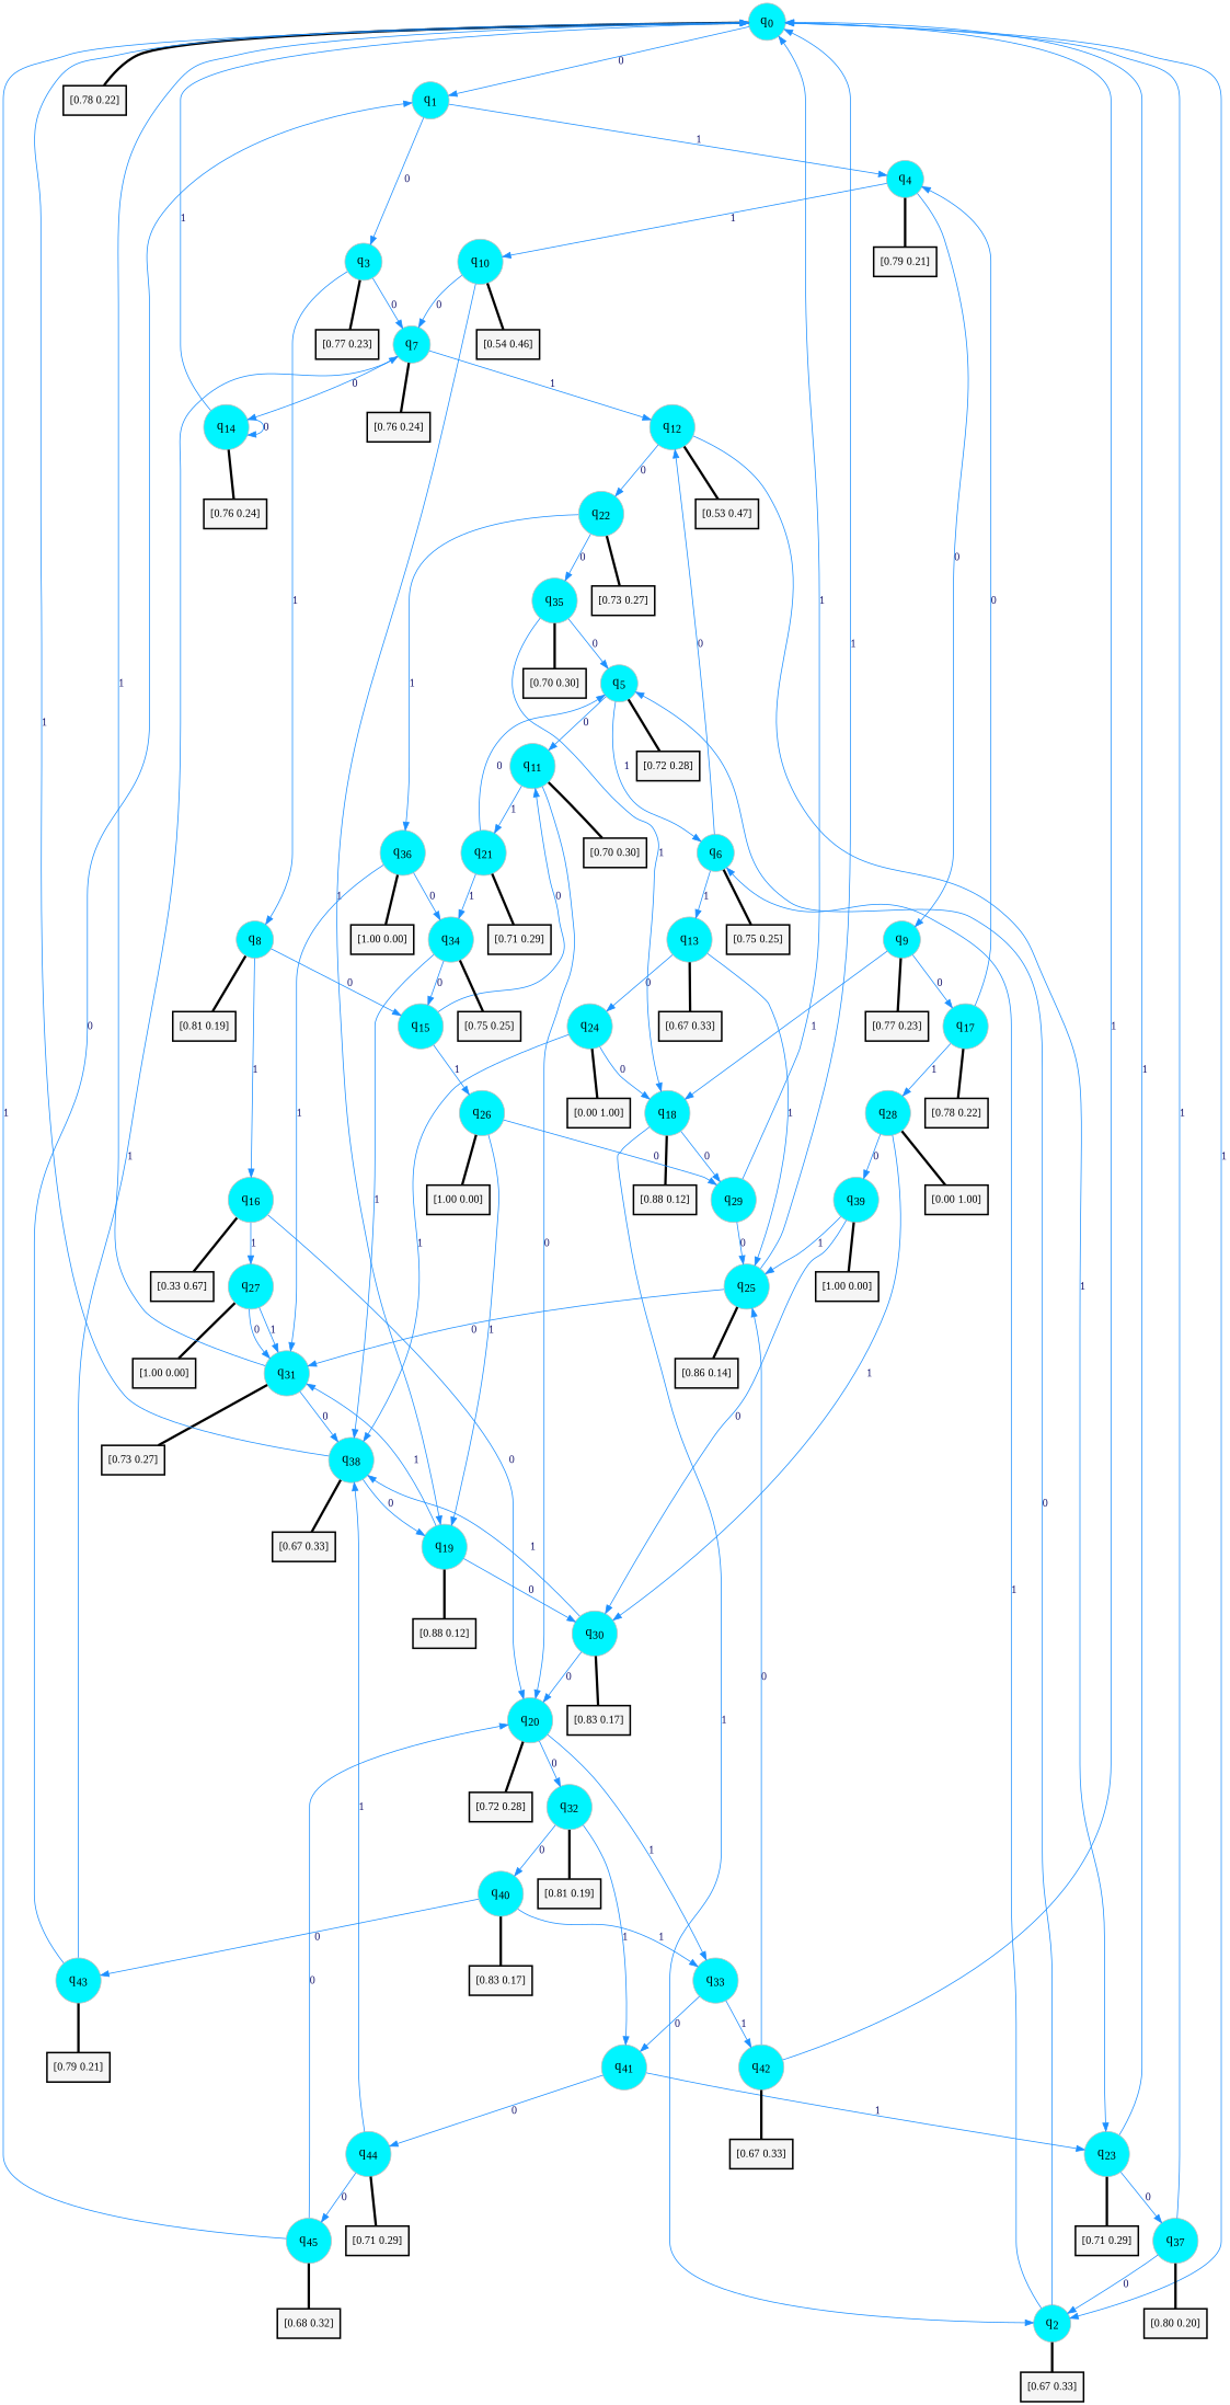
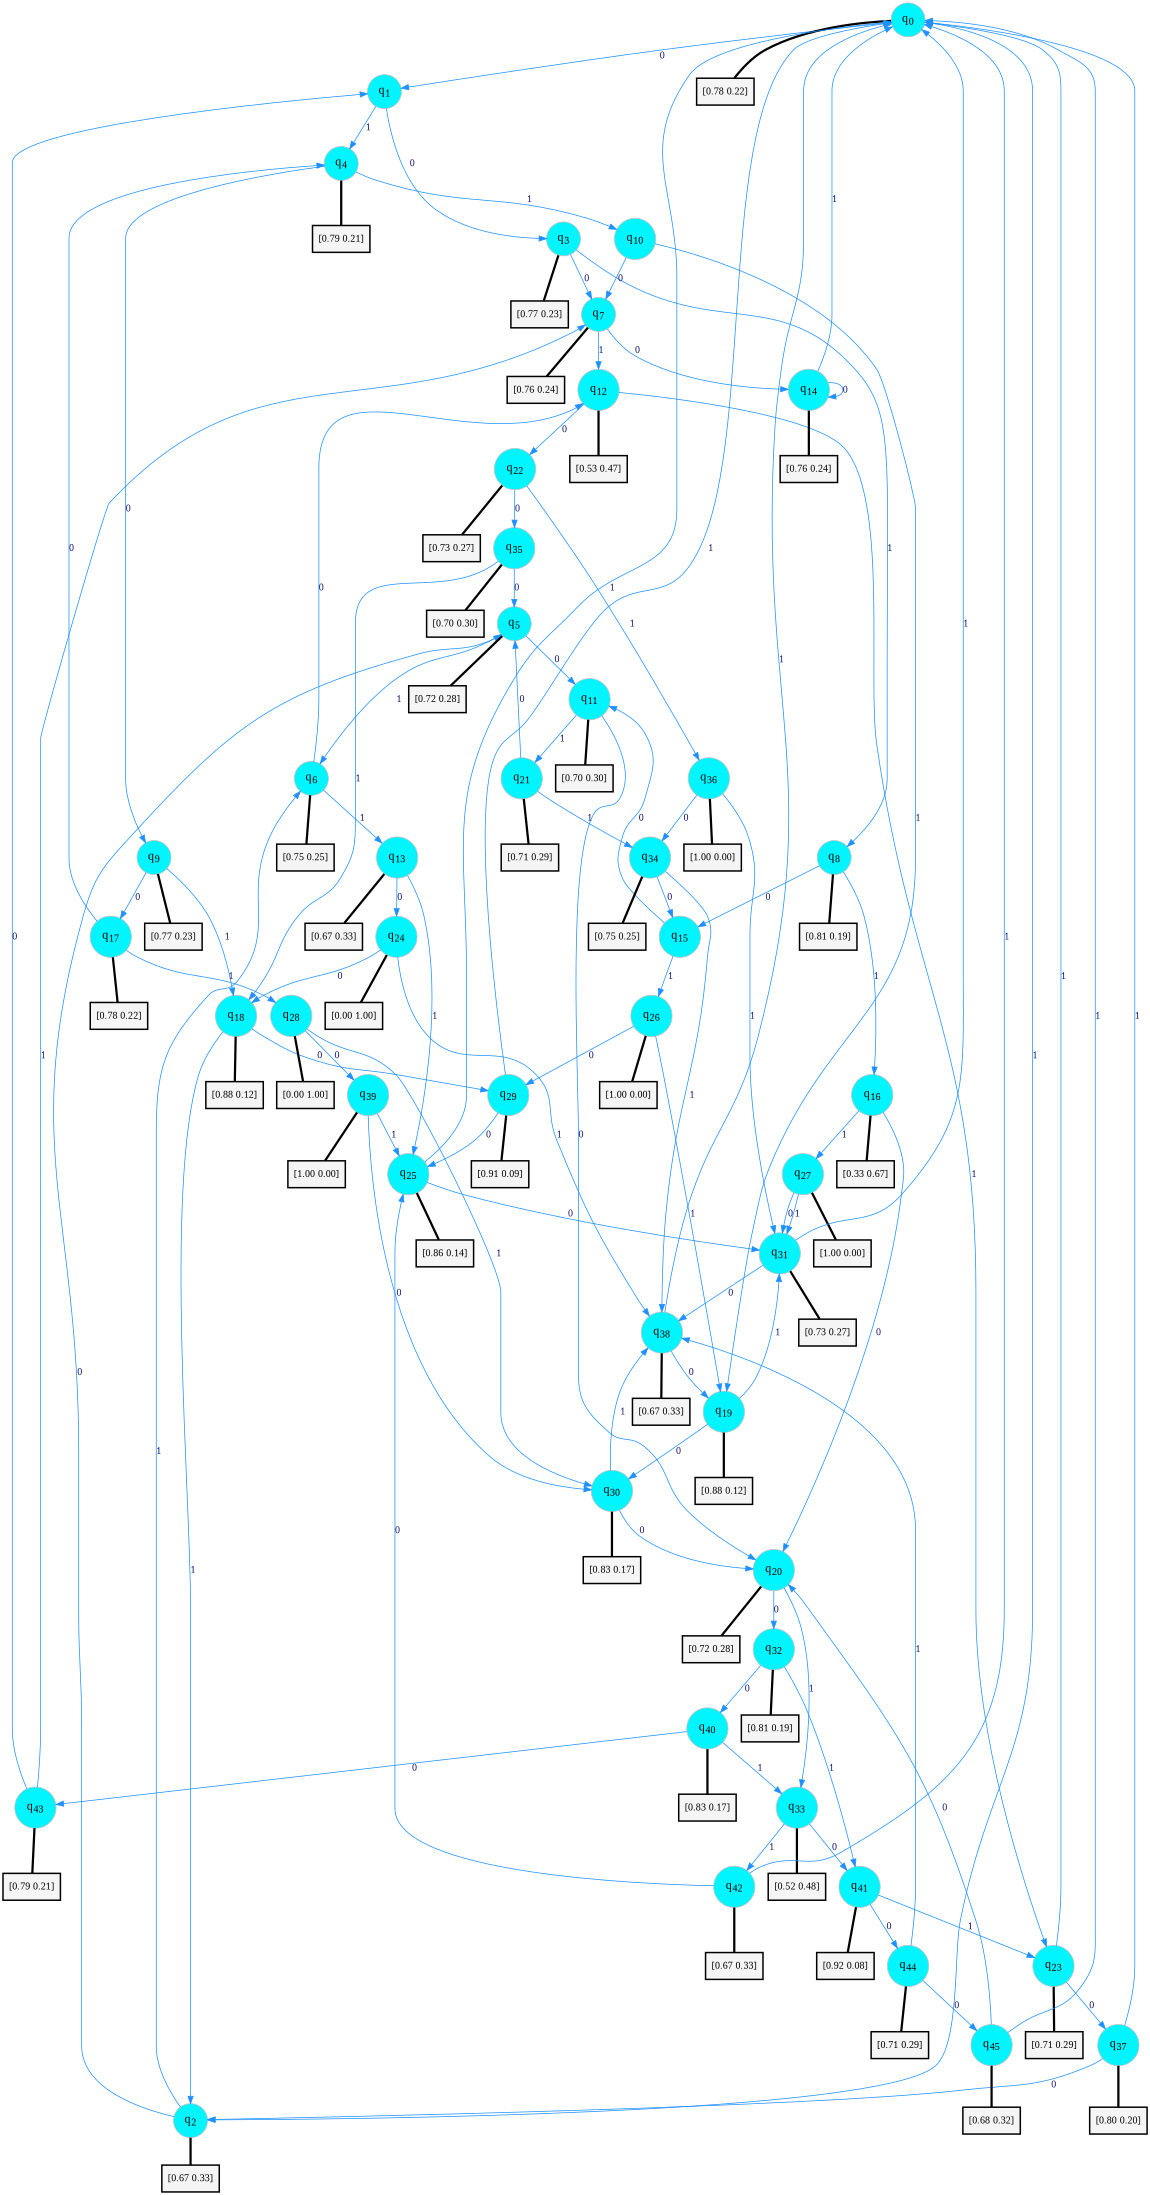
  digraph {
    fontname="Liberation Serif"
    rankdir=TD
    node [color=gray fillcolor=turquoise1 fontcolor=black fontname="Liberation Serif" fontsize=16 fontweight=bold shape=circle style=filled]
    edge [arrowsize=1 color=dodgerblue1 fontcolor=midnightblue fontname="Liberation Serif" fontweight=bold penwidth=1 style=solid weight=20]
    n1 [label=<q<SUB>0</SUB>>]
    n2 [label=<q<SUB>1</SUB>>]
    n3 [label=<q<SUB>2</SUB>>]
    n4 [color=black fillcolor=whitesmoke fontsize=14 label="[0.78 0.22]" penwidth=2 shape=box]
    n5 [label=<q<SUB>3</SUB>>]
    n6 [label=<q<SUB>4</SUB>>]
    n7 [label=<q<SUB>5</SUB>>]
    n8 [label=<q<SUB>6</SUB>>]
    n9 [color=black fillcolor=whitesmoke fontsize=14 label="[0.67 0.33]" penwidth=2 shape=box]
    n10 [label=<q<SUB>7</SUB>>]
    n11 [label=<q<SUB>8</SUB>>]
    n12 [color=black fillcolor=whitesmoke fontsize=14 label="[0.77 0.23]" penwidth=2 shape=box]
    n13 [label=<q<SUB>9</SUB>>]
    n14 [label=<q<SUB>10</SUB>>]
    n15 [color=black fillcolor=whitesmoke fontsize=14 label="[0.79 0.21]" penwidth=2 shape=box]
    n16 [label=<q<SUB>11</SUB>>]
    n17 [color=black fillcolor=whitesmoke fontsize=14 label="[0.72 0.28]" penwidth=2 shape=box]
    n18 [label=<q<SUB>12</SUB>>]
    n19 [label=<q<SUB>13</SUB>>]
    n20 [color=black fillcolor=whitesmoke fontsize=14 label="[0.75 0.25]" penwidth=2 shape=box]
    n21 [label=<q<SUB>14</SUB>>]
    n22 [color=black fillcolor=whitesmoke fontsize=14 label="[0.76 0.24]" penwidth=2 shape=box]
    n23 [label=<q<SUB>15</SUB>>]
    n24 [label=<q<SUB>16</SUB>>]
    n25 [color=black fillcolor=whitesmoke fontsize=14 label="[0.81 0.19]" penwidth=2 shape=box]
    n26 [label=<q<SUB>17</SUB>>]
    n27 [label=<q<SUB>18</SUB>>]
    n28 [color=black fillcolor=whitesmoke fontsize=14 label="[0.77 0.23]" penwidth=2 shape=box]
    n29 [label=<q<SUB>19</SUB>>]
-   n30 [color=black fillcolor=whitesmoke fontsize=14 label="[0.54 0.46]" penwidth=2 shape=box]
    n31 [label=<q<SUB>20</SUB>>]
    n32 [label=<q<SUB>21</SUB>>]
    n33 [color=black fillcolor=whitesmoke fontsize=14 label="[0.70 0.30]" penwidth=2 shape=box]
    n34 [label=<q<SUB>22</SUB>>]
    n35 [label=<q<SUB>23</SUB>>]
    n36 [color=black fillcolor=whitesmoke fontsize=14 label="[0.53 0.47]" penwidth=2 shape=box]
    n37 [label=<q<SUB>24</SUB>>]
    n38 [label=<q<SUB>25</SUB>>]
    n39 [color=black fillcolor=whitesmoke fontsize=14 label="[0.67 0.33]" penwidth=2 shape=box]
    n40 [color=black fillcolor=whitesmoke fontsize=14 label="[0.76 0.24]" penwidth=2 shape=box]
    n41 [label=<q<SUB>26</SUB>>]
    n42 [label=<q<SUB>27</SUB>>]
    n43 [color=black fillcolor=whitesmoke fontsize=14 label="[0.33 0.67]" penwidth=2 shape=box]
    n44 [label=<q<SUB>28</SUB>>]
    n45 [color=black fillcolor=whitesmoke fontsize=14 label="[0.78 0.22]" penwidth=2 shape=box]
    n46 [label=<q<SUB>29</SUB>>]
    n47 [color=black fillcolor=whitesmoke fontsize=14 label="[0.88 0.12]" penwidth=2 shape=box]
    n48 [label=<q<SUB>30</SUB>>]
    n49 [label=<q<SUB>31</SUB>>]
    n50 [color=black fillcolor=whitesmoke fontsize=14 label="[0.88 0.12]" penwidth=2 shape=box]
    n51 [label=<q<SUB>32</SUB>>]
    n52 [label=<q<SUB>33</SUB>>]
    n53 [color=black fillcolor=whitesmoke fontsize=14 label="[0.72 0.28]" penwidth=2 shape=box]
    n54 [label=<q<SUB>34</SUB>>]
    n55 [color=black fillcolor=whitesmoke fontsize=14 label="[0.71 0.29]" penwidth=2 shape=box]
    n56 [label=<q<SUB>35</SUB>>]
    n57 [label=<q<SUB>36</SUB>>]
    n58 [color=black fillcolor=whitesmoke fontsize=14 label="[0.73 0.27]" penwidth=2 shape=box]
    n59 [label=<q<SUB>37</SUB>>]
    n60 [color=black fillcolor=whitesmoke fontsize=14 label="[0.71 0.29]" penwidth=2 shape=box]
    n61 [label=<q<SUB>38</SUB>>]
    n62 [color=black fillcolor=whitesmoke fontsize=14 label="[0.00 1.00]" penwidth=2 shape=box]
    n63 [color=black fillcolor=whitesmoke fontsize=14 label="[0.86 0.14]" penwidth=2 shape=box]
    n64 [color=black fillcolor=whitesmoke fontsize=14 label="[1.00 0.00]" penwidth=2 shape=box]
    n65 [color=black fillcolor=whitesmoke fontsize=14 label="[1.00 0.00]" penwidth=2 shape=box]
    n66 [label=<q<SUB>39</SUB>>]
    n67 [color=black fillcolor=whitesmoke fontsize=14 label="[0.00 1.00]" penwidth=2 shape=box]
+   n68 [color=black fillcolor=whitesmoke fontsize=14 label="[0.91 0.09]" penwidth=2 shape=box]
    n69 [color=black fillcolor=whitesmoke fontsize=14 label="[0.83 0.17]" penwidth=2 shape=box]
    n70 [color=black fillcolor=whitesmoke fontsize=14 label="[0.73 0.27]" penwidth=2 shape=box]
    n71 [label=<q<SUB>40</SUB>>]
    n72 [label=<q<SUB>41</SUB>>]
    n73 [color=black fillcolor=whitesmoke fontsize=14 label="[0.81 0.19]" penwidth=2 shape=box]
    n74 [label=<q<SUB>42</SUB>>]
+   n75 [color=black fillcolor=whitesmoke fontsize=14 label="[0.52 0.48]" penwidth=2 shape=box]
    n76 [color=black fillcolor=whitesmoke fontsize=14 label="[0.75 0.25]" penwidth=2 shape=box]
    n77 [color=black fillcolor=whitesmoke fontsize=14 label="[0.70 0.30]" penwidth=2 shape=box]
    n78 [color=black fillcolor=whitesmoke fontsize=14 label="[1.00 0.00]" penwidth=2 shape=box]
    n79 [color=black fillcolor=whitesmoke fontsize=14 label="[0.80 0.20]" penwidth=2 shape=box]
    n80 [color=black fillcolor=whitesmoke fontsize=14 label="[0.67 0.33]" penwidth=2 shape=box]
    n81 [color=black fillcolor=whitesmoke fontsize=14 label="[1.00 0.00]" penwidth=2 shape=box]
    n82 [label=<q<SUB>43</SUB>>]
    n83 [color=black fillcolor=whitesmoke fontsize=14 label="[0.83 0.17]" penwidth=2 shape=box]
    n84 [label=<q<SUB>44</SUB>>]
+   n85 [color=black fillcolor=whitesmoke fontsize=14 label="[0.92 0.08]" penwidth=2 shape=box]
    n86 [color=black fillcolor=whitesmoke fontsize=14 label="[0.67 0.33]" penwidth=2 shape=box]
    n87 [color=black fillcolor=whitesmoke fontsize=14 label="[0.79 0.21]" penwidth=2 shape=box]
    n88 [label=<q<SUB>45</SUB>>]
    n89 [color=black fillcolor=whitesmoke fontsize=14 label="[0.71 0.29]" penwidth=2 shape=box]
    n90 [color=black fillcolor=whitesmoke fontsize=14 label="[0.68 0.32]" penwidth=2 shape=box]
    n1 -> n2 [label=0]
    n1 -> n3 [label=1]
    n1 -> n4 [arrowhead=none color=black penwidth=3]
    n2 -> n5 [label=0]
    n2 -> n6 [label=1]
    n3 -> n7 [label=0]
    n3 -> n8 [label=1]
    n3 -> n9 [arrowhead=none color=black penwidth=3]
    n5 -> n10 [label=0]
    n5 -> n11 [label=1]
    n5 -> n12 [arrowhead=none color=black penwidth=3]
    n6 -> n13 [label=0]
    n6 -> n14 [label=1]
    n6 -> n15 [arrowhead=none color=black penwidth=3]
    n7 -> n8 [label=1]
    n7 -> n16 [label=0]
    n7 -> n17 [arrowhead=none color=black penwidth=3]
    n8 -> n18 [label=0]
    n8 -> n19 [label=1]
    n8 -> n20 [arrowhead=none color=black penwidth=3]
    n10 -> n18 [label=1]
    n10 -> n21 [label=0]
    n10 -> n22 [arrowhead=none color=black penwidth=3]
    n11 -> n23 [label=0]
    n11 -> n24 [label=1]
    n11 -> n25 [arrowhead=none color=black penwidth=3]
    n13 -> n26 [label=0]
    n13 -> n27 [label=1]
    n13 -> n28 [arrowhead=none color=black penwidth=3]
    n14 -> n10 [label=0]
    n14 -> n29 [label=1]
-   n14 -> n30 [arrowhead=none color=black penwidth=3]
    n16 -> n31 [label=0]
    n16 -> n32 [label=1]
    n16 -> n33 [arrowhead=none color=black penwidth=3]
    n18 -> n34 [label=0]
    n18 -> n35 [label=1]
    n18 -> n36 [arrowhead=none color=black penwidth=3]
    n19 -> n37 [label=0]
    n19 -> n38 [label=1]
    n19 -> n39 [arrowhead=none color=black penwidth=3]
    n21 -> n1 [label=1]
    n21 -> n21 [label=0]
    n21 -> n40 [arrowhead=none color=black penwidth=3]
    n23 -> n16 [label=0]
    n23 -> n41 [label=1]
    n24 -> n31 [label=0]
    n24 -> n42 [label=1]
    n24 -> n43 [arrowhead=none color=black penwidth=3]
    n26 -> n6 [label=0]
    n26 -> n44 [label=1]
    n26 -> n45 [arrowhead=none color=black penwidth=3]
    n27 -> n3 [label=1]
    n27 -> n46 [label=0]
    n27 -> n47 [arrowhead=none color=black penwidth=3]
    n29 -> n48 [label=0]
    n29 -> n49 [label=1]
    n29 -> n50 [arrowhead=none color=black penwidth=3]
    n31 -> n51 [label=0]
    n31 -> n52 [label=1]
    n31 -> n53 [arrowhead=none color=black penwidth=3]
    n32 -> n7 [label=0]
    n32 -> n54 [label=1]
    n32 -> n55 [arrowhead=none color=black penwidth=3]
    n34 -> n56 [label=0]
    n34 -> n57 [label=1]
    n34 -> n58 [arrowhead=none color=black penwidth=3]
    n35 -> n1 [label=1]
    n35 -> n59 [label=0]
    n35 -> n60 [arrowhead=none color=black penwidth=3]
    n37 -> n27 [label=0]
    n37 -> n61 [label=1]
    n37 -> n62 [arrowhead=none color=black penwidth=3]
    n38 -> n1 [label=1]
    n38 -> n49 [label=0]
    n38 -> n63 [arrowhead=none color=black penwidth=3]
    n41 -> n29 [label=1]
    n41 -> n46 [label=0]
    n41 -> n64 [arrowhead=none color=black penwidth=3]
    n42 -> n49 [label=0]
    n42 -> n49 [label=1]
    n42 -> n65 [arrowhead=none color=black penwidth=3]
    n44 -> n48 [label=1]
    n44 -> n66 [label=0]
    n44 -> n67 [arrowhead=none color=black penwidth=3]
    n46 -> n1 [label=1]
    n46 -> n38 [label=0]
+   n46 -> n68 [arrowhead=none color=black penwidth=3]
    n48 -> n31 [label=0]
    n48 -> n61 [label=1]
    n48 -> n69 [arrowhead=none color=black penwidth=3]
    n49 -> n1 [label=1]
    n49 -> n61 [label=0]
    n49 -> n70 [arrowhead=none color=black penwidth=3]
    n51 -> n71 [label=0]
    n51 -> n72 [label=1]
    n51 -> n73 [arrowhead=none color=black penwidth=3]
    n52 -> n72 [label=0]
    n52 -> n74 [label=1]
+   n52 -> n75 [arrowhead=none color=black penwidth=3]
    n54 -> n23 [label=0]
    n54 -> n61 [label=1]
    n54 -> n76 [arrowhead=none color=black penwidth=3]
    n56 -> n7 [label=0]
    n56 -> n27 [label=1]
    n56 -> n77 [arrowhead=none color=black penwidth=3]
    n57 -> n49 [label=1]
    n57 -> n54 [label=0]
    n57 -> n78 [arrowhead=none color=black penwidth=3]
    n59 -> n1 [label=1]
    n59 -> n3 [label=0]
    n59 -> n79 [arrowhead=none color=black penwidth=3]
    n61 -> n1 [label=1]
    n61 -> n29 [label=0]
    n61 -> n80 [arrowhead=none color=black penwidth=3]
    n66 -> n38 [label=1]
    n66 -> n48 [label=0]
    n66 -> n81 [arrowhead=none color=black penwidth=3]
    n71 -> n52 [label=1]
    n71 -> n82 [label=0]
    n71 -> n83 [arrowhead=none color=black penwidth=3]
    n72 -> n35 [label=1]
    n72 -> n84 [label=0]
+   n72 -> n85 [arrowhead=none color=black penwidth=3]
    n74 -> n1 [label=1]
    n74 -> n38 [label=0]
    n74 -> n86 [arrowhead=none color=black penwidth=3]
    n82 -> n2 [label=0]
    n82 -> n10 [label=1]
    n82 -> n87 [arrowhead=none color=black penwidth=3]
    n84 -> n61 [label=1]
    n84 -> n88 [label=0]
    n84 -> n89 [arrowhead=none color=black penwidth=3]
    n88 -> n1 [label=1]
    n88 -> n31 [label=0]
    n88 -> n90 [arrowhead=none color=black penwidth=3]
  }
